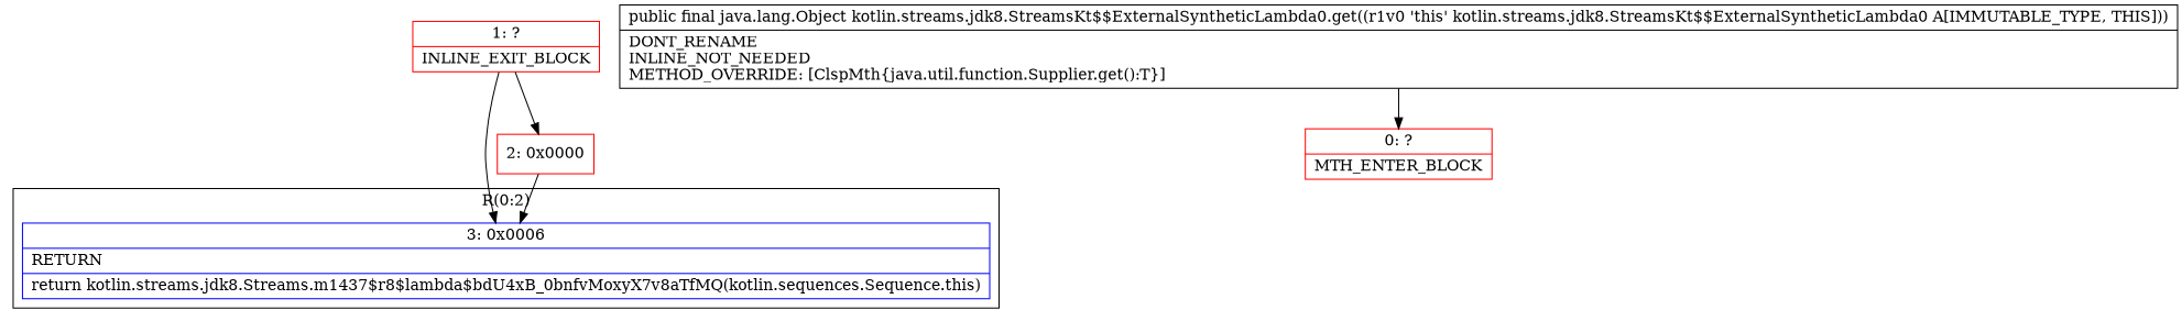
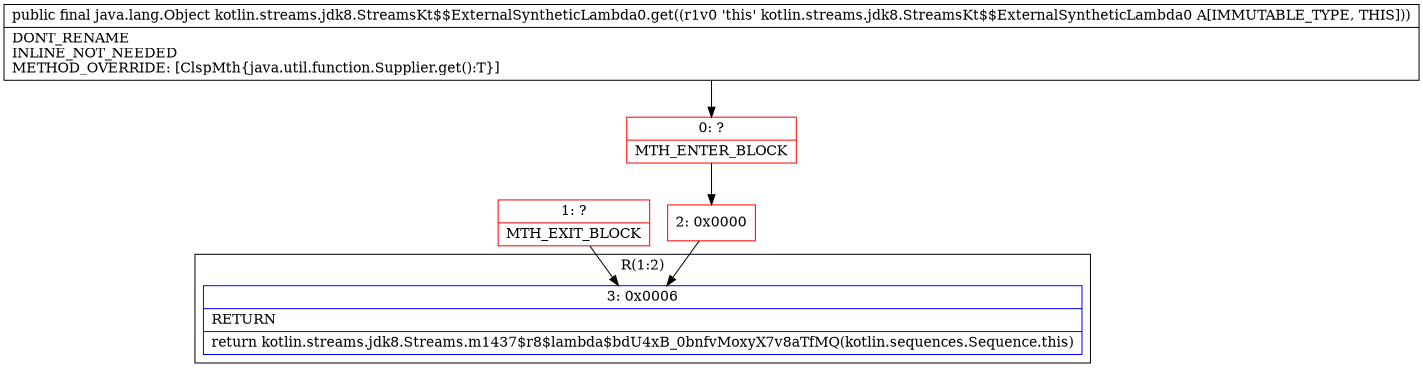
  digraph {
    node [color=red shape=record]
    n1 [color=blue label="{3\:\ 0x0006|RETURN\l|return kotlin.streams.jdk8.Streams.m1437$r8$lambda$bdU4xB_0bnfvMoxyX7v8aTfMQ(kotlin.sequences.Sequence.this)\l}"]
-   n2 [label="{1\:\ ?|INLINE_EXIT_BLOCK\l}"]
+   n2 [label="{1\:\ ?|MTH_EXIT_BLOCK\l}"]
    n3 [label="{0\:\ ?|MTH_ENTER_BLOCK\l}"]
    n4 [label="{2\:\ 0x0000}"]
    n5 [label="{public final java.lang.Object kotlin.streams.jdk8.StreamsKt$$ExternalSyntheticLambda0.get((r1v0 'this' kotlin.streams.jdk8.StreamsKt$$ExternalSyntheticLambda0 A[IMMUTABLE_TYPE, THIS]))  | DONT_RENAME\lINLINE_NOT_NEEDED\lMETHOD_OVERRIDE: [ClspMth\{java.util.function.Supplier.get():T\}]\l}" color=""]
    subgraph cluster_1 {
-     label="R(0:2)"
+     label="R(1:2)"
      n1
    }
    n2 -> n1
-   n2 -> n4
+   n3 -> n4
    n4 -> n1
    n5 -> n3
  }
